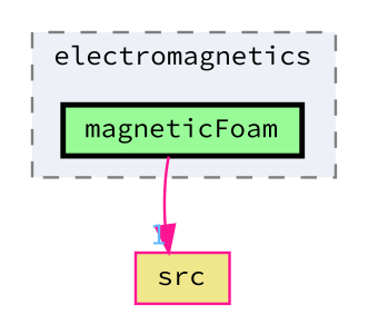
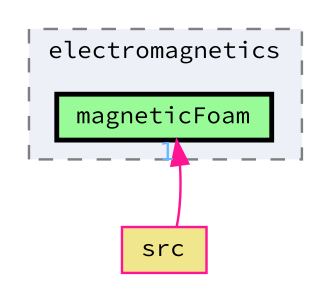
  digraph {
    compound=true
    fontname="Source Code Pro"
    node [fontname="Source Code Pro" fontsize=10 shape=box]
    n1 [color=black fillcolor=palegreen height=0.2 label=magneticFoam style="filled,bold" width=0.4]
    n2 [color=deeppink fillcolor=khaki height=0.2 label=src style=filled width=0.4]
    subgraph cluster_1 {
      bgcolor="#edf0f7"
      fontsize=10
      label=electromagnetics
      pencolor=grey50
      style="filled,dashed"
      n1
    }
-   n1 -> n2 [color=deeppink fontcolor=steelblue1 fontname="Source Code Pro" fontsize=10 headlabel=1 labeldistance=1.5 labelfontname=Helvetica labelfontsize=10]
+   n2 -> n1 [color=deeppink fontcolor=steelblue1 fontname="Source Code Pro" fontsize=10 headlabel=1 labeldistance=1.5 labelfontname=Helvetica labelfontsize=10]
  }
